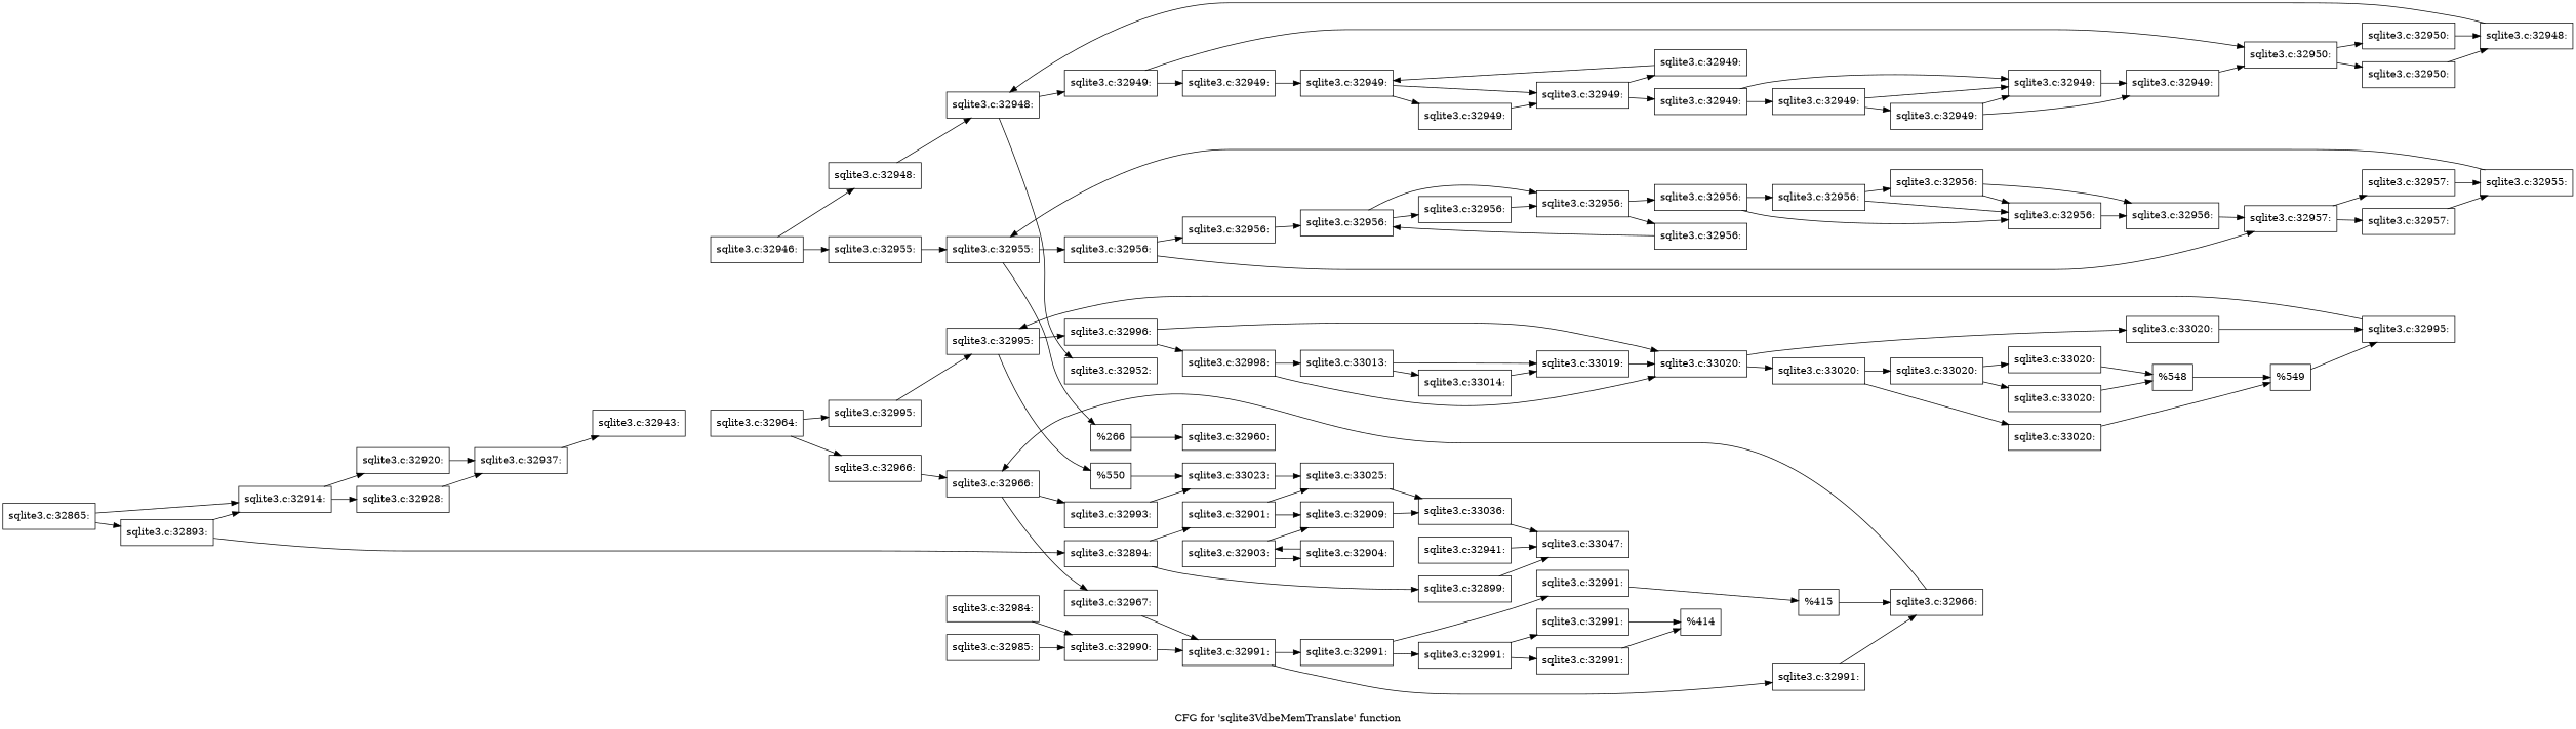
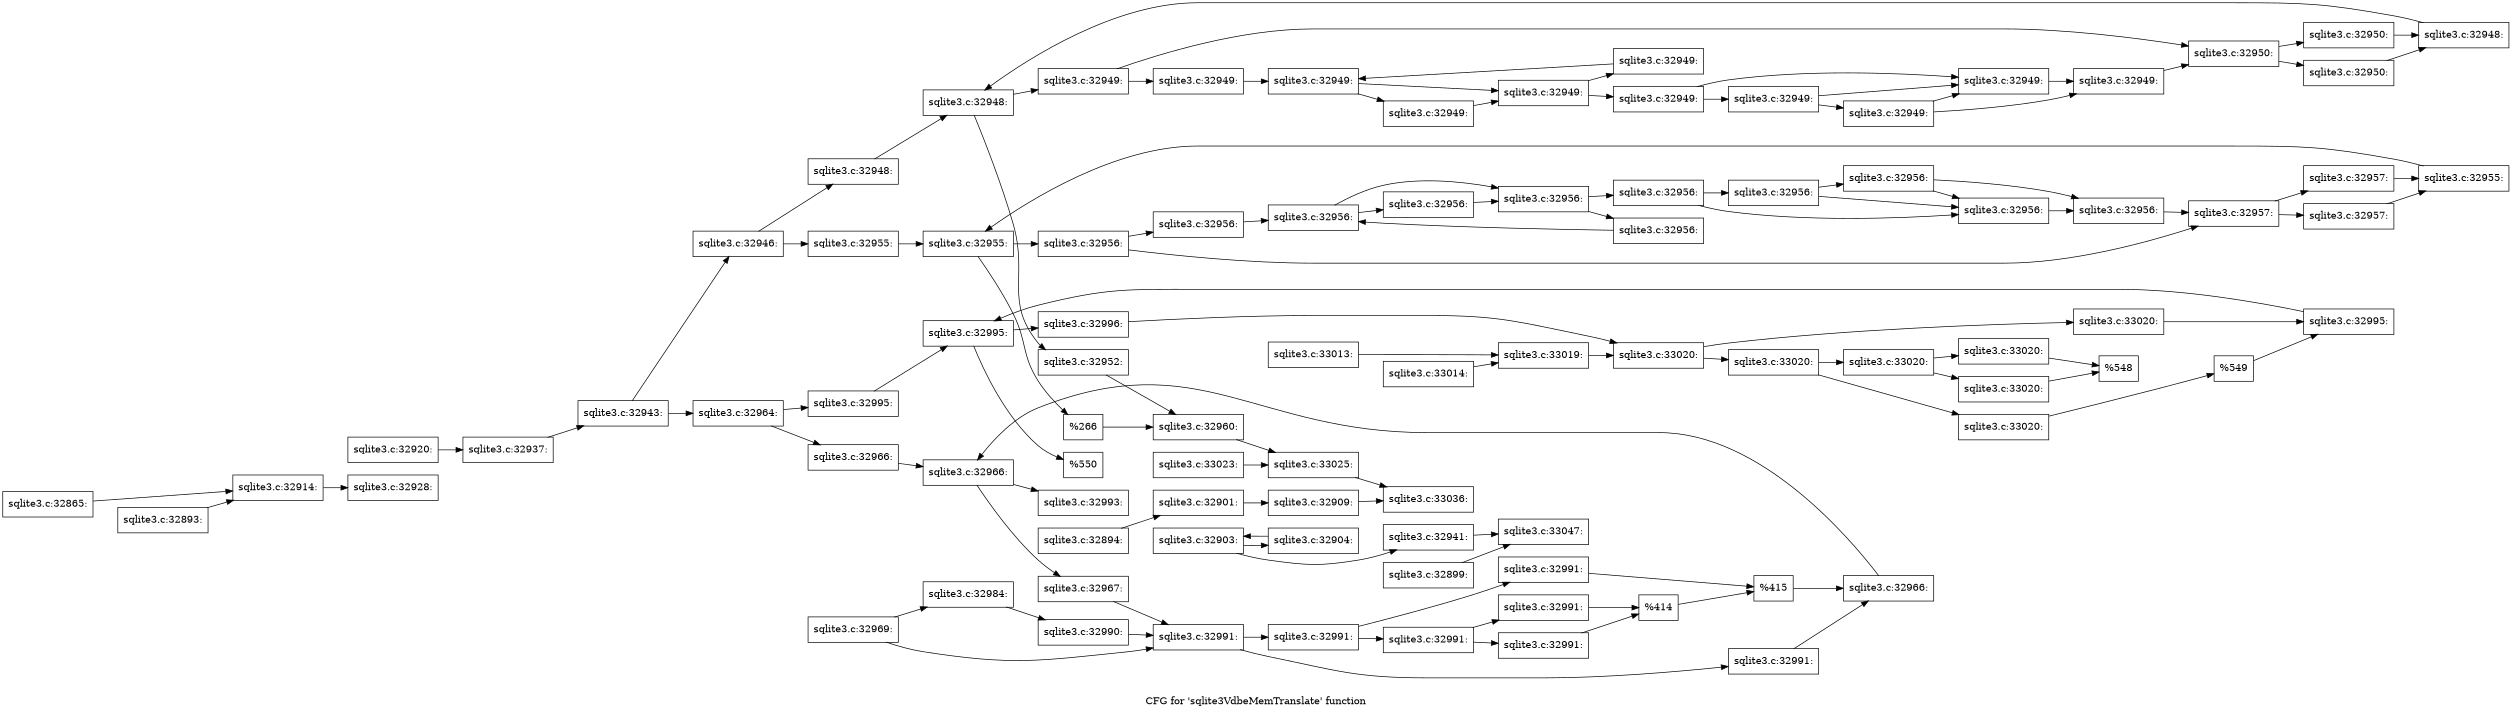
  digraph {
    label="CFG for 'sqlite3VdbeMemTranslate' function"
    rankdir=LR
    node [shape=record]
    n1 [label="{sqlite3.c:32865:}"]
    n2 [label="{sqlite3.c:32893:}"]
    n3 [label="{sqlite3.c:32914:}"]
    n4 [label="{sqlite3.c:32894:}"]
    n5 [label="{sqlite3.c:32920:}"]
    n6 [label="{sqlite3.c:32928:}"]
    n7 [label="{sqlite3.c:32899:}"]
    n8 [label="{sqlite3.c:32901:}"]
    n9 [label="{sqlite3.c:32937:}"]
    n10 [label="{sqlite3.c:33047:}"]
    n11 [label="{sqlite3.c:32909:}"]
    n12 [label="{sqlite3.c:32903:}"]
    n13 [label="{sqlite3.c:32904:}"]
    n14 [label="{sqlite3.c:33036:}"]
    n15 [label="{sqlite3.c:32943:}"]
    n16 [label="{sqlite3.c:32946:}"]
    n17 [label="{sqlite3.c:32964:}"]
    n18 [label="{sqlite3.c:32941:}"]
    n19 [label="{sqlite3.c:32948:}"]
    n20 [label="{sqlite3.c:32955:}"]
    n21 [label="{sqlite3.c:32966:}"]
    n22 [label="{sqlite3.c:32995:}"]
    n23 [label="{sqlite3.c:32948:}"]
    n24 [label="{sqlite3.c:32955:}"]
    n25 [label="{sqlite3.c:32966:}"]
    n26 [label="{sqlite3.c:32995:}"]
    n27 [label="{sqlite3.c:32949:}"]
    n28 [label="{sqlite3.c:32952:}"]
    n29 [label="{sqlite3.c:32956:}"]
    n30 [label="{%266}"]
    n31 [label="{sqlite3.c:32949:}"]
    n32 [label="{sqlite3.c:32950:}"]
    n33 [label="{sqlite3.c:32960:}"]
    n34 [label="{sqlite3.c:32949:}"]
    n35 [label="{sqlite3.c:32950:}"]
    n36 [label="{sqlite3.c:32950:}"]
    n37 [label="{sqlite3.c:33025:}"]
    n38 [label="{sqlite3.c:32949:}"]
    n39 [label="{sqlite3.c:32949:}"]
    n40 [label="{sqlite3.c:32948:}"]
    n41 [label="{sqlite3.c:32949:}"]
    n42 [label="{sqlite3.c:32949:}"]
    n43 [label="{sqlite3.c:32949:}"]
    n44 [label="{sqlite3.c:32949:}"]
    n45 [label="{sqlite3.c:32949:}"]
    n46 [label="{sqlite3.c:32949:}"]
    n47 [label="{sqlite3.c:32956:}"]
    n48 [label="{sqlite3.c:32957:}"]
    n49 [label="{sqlite3.c:32956:}"]
    n50 [label="{sqlite3.c:32957:}"]
    n51 [label="{sqlite3.c:32957:}"]
    n52 [label="{sqlite3.c:32956:}"]
    n53 [label="{sqlite3.c:32956:}"]
    n54 [label="{sqlite3.c:32955:}"]
    n55 [label="{sqlite3.c:32956:}"]
    n56 [label="{sqlite3.c:32956:}"]
    n57 [label="{sqlite3.c:32956:}"]
    n58 [label="{sqlite3.c:32956:}"]
    n59 [label="{sqlite3.c:32956:}"]
    n60 [label="{sqlite3.c:32956:}"]
    n61 [label="{sqlite3.c:32967:}"]
    n62 [label="{sqlite3.c:32993:}"]
    n63 [label="{sqlite3.c:32996:}"]
    n64 [label="{%550}"]
    n65 [label="{sqlite3.c:32991:}"]
    n66 [label="{sqlite3.c:33023:}"]
+   n67 [label="{sqlite3.c:32969:}"]
    n68 [label="{sqlite3.c:32984:}"]
    n69 [label="{sqlite3.c:32991:}"]
    n70 [label="{sqlite3.c:32991:}"]
    n71 [label="{sqlite3.c:32990:}"]
    n72 [label="{sqlite3.c:32966:}"]
    n73 [label="{sqlite3.c:32991:}"]
    n74 [label="{sqlite3.c:32991:}"]
-   n75 [label="{sqlite3.c:32985:}"]
    n76 [label="{%415}"]
    n77 [label="{sqlite3.c:32991:}"]
    n78 [label="{sqlite3.c:32991:}"]
    n79 [label="{%414}"]
-   n80 [label="{sqlite3.c:32998:}"]
    n81 [label="{sqlite3.c:33020:}"]
    n82 [label="{sqlite3.c:33013:}"]
    n83 [label="{sqlite3.c:33020:}"]
    n84 [label="{sqlite3.c:33020:}"]
    n85 [label="{sqlite3.c:33014:}"]
    n86 [label="{sqlite3.c:33019:}"]
    n87 [label="{sqlite3.c:32995:}"]
    n88 [label="{sqlite3.c:33020:}"]
    n89 [label="{sqlite3.c:33020:}"]
    n90 [label="{%549}"]
    n91 [label="{sqlite3.c:33020:}"]
    n92 [label="{sqlite3.c:33020:}"]
    n93 [label="{%548}"]
-   n1 -> n2
    n1 -> n3
    n2 -> n3
-   n2 -> n4
-   n3 -> n5
    n3 -> n6
-   n4 -> n7
    n4 -> n8
    n5 -> n9
-   n6 -> n9
    n7 -> n10
    n8 -> n11
    n9 -> n15
    n11 -> n14
-   n12 -> n11
+   n12 -> n18
    n12 -> n13
    n13 -> n12
-   n14 -> n10
+   n15 -> n16
+   n15 -> n17
    n16 -> n19
    n16 -> n20
    n17 -> n21
    n17 -> n22
    n18 -> n10
    n19 -> n23
    n20 -> n24
    n21 -> n25
    n22 -> n26
    n23 -> n27
    n23 -> n28
    n24 -> n29
    n24 -> n30
    n25 -> n61
    n25 -> n62
    n26 -> n63
    n26 -> n64
    n27 -> n31
    n27 -> n32
+   n28 -> n33
    n29 -> n47
    n29 -> n48
    n30 -> n33
    n31 -> n34
    n32 -> n35
    n32 -> n36
-   n8 -> n37
+   n33 -> n37
    n34 -> n38
    n34 -> n39
    n35 -> n40
    n36 -> n40
    n37 -> n14
    n38 -> n39
    n39 -> n41
    n39 -> n42
    n40 -> n23
    n41 -> n34
    n42 -> n43
    n42 -> n44
    n43 -> n45
    n44 -> n43
    n44 -> n46
    n45 -> n32
    n46 -> n43
    n46 -> n45
    n47 -> n49
    n48 -> n50
    n48 -> n51
    n49 -> n52
    n49 -> n53
    n50 -> n54
    n51 -> n54
    n52 -> n53
    n53 -> n55
    n53 -> n56
    n54 -> n24
    n55 -> n49
    n56 -> n57
    n56 -> n58
    n57 -> n59
    n58 -> n57
    n58 -> n60
    n59 -> n48
    n60 -> n57
    n60 -> n59
    n61 -> n65
-   n62 -> n66
-   n63 -> n80
    n63 -> n81
-   n64 -> n66
    n65 -> n69
    n65 -> n70
    n66 -> n37
+   n67 -> n65
+   n67 -> n68
    n68 -> n71
    n69 -> n72
    n70 -> n73
    n70 -> n74
    n71 -> n65
    n72 -> n25
    n73 -> n76
    n74 -> n77
    n74 -> n78
-   n75 -> n71
    n76 -> n72
    n77 -> n79
    n78 -> n79
-   n80 -> n81
-   n80 -> n82
+   n79 -> n76
    n81 -> n83
    n81 -> n84
-   n82 -> n85
    n82 -> n86
    n83 -> n87
    n84 -> n88
    n84 -> n89
    n85 -> n86
    n86 -> n81
    n87 -> n26
    n88 -> n90
    n89 -> n91
    n89 -> n92
    n90 -> n87
    n91 -> n93
    n92 -> n93
-   n93 -> n90
  }
